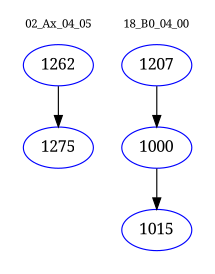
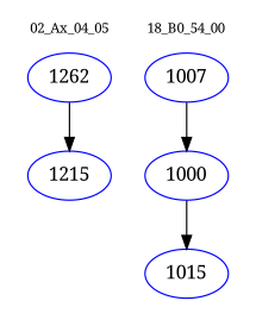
  digraph {
    fontname="Noto Serif"
    node [color=blue fontname="Noto Serif"]
    edge [color=black fontname="Noto Serif"]
    n1 [label=1262]
-   n2 [label=1275]
-   n3 [label=1207]
+   n2 [label=1215]
+   n3 [label=1007]
    n4 [label=1000]
    n5 [label=1015]
    subgraph cluster_1 {
      color=white
      fontsize=10
      label="02_Ax_04_05"
      n1
      n2
    }
    subgraph cluster_2 {
      color=white
      fontsize=10
-     label="18_B0_04_00"
+     label="18_B0_54_00"
      n3
      n4
      n5
    }
    n1 -> n2
    n3 -> n4
    n4 -> n5
  }
